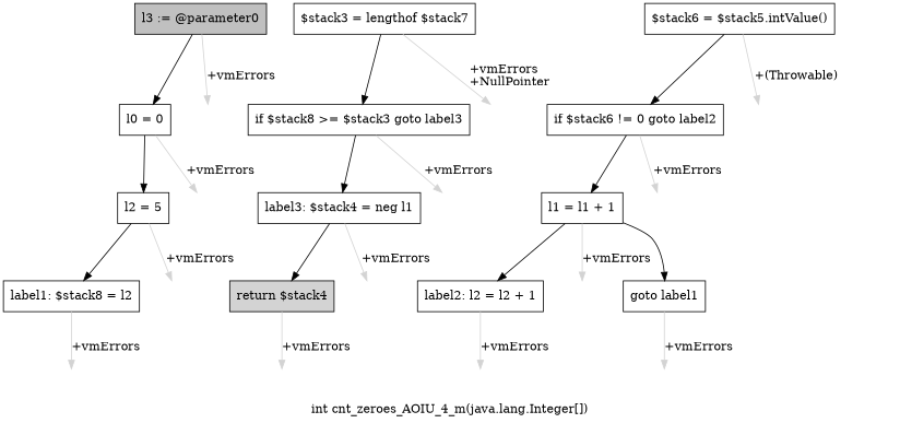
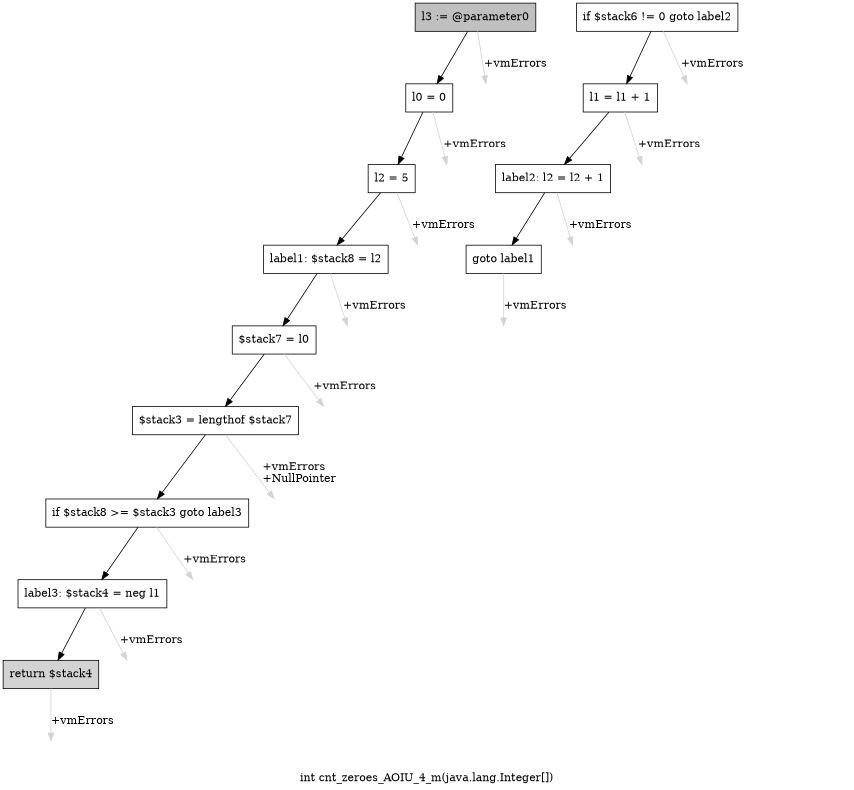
  digraph {
    fontname="DejaVu Serif"
    label="int cnt_zeroes_AOIU_4_m(java.lang.Integer[])"
    node [fontname="DejaVu Serif" shape=box style=invis]
    edge [color=lightgray fontname="DejaVu Serif"]
    n1 [fillcolor=gray label="l3 := @parameter0" style=filled]
    n2 [label="l0 = 0" style=""]
    n3 [label=Esc]
    n4 [label="l2 = 5" style=""]
    n5 [label=Esc]
    n6 [label="label1: $stack8 = l2" style=""]
    n7 [label=Esc]
+   n8 [label="$stack7 = l0" style=""]
    n9 [label=Esc]
    n10 [label="$stack3 = lengthof $stack7" style=""]
    n11 [label=Esc]
    n12 [label="if $stack8 >= $stack3 goto label3" style=""]
    n13 [label=Esc]
    n14 [label="label3: $stack4 = neg l1" style=""]
    n15 [label=Esc]
    n16 [fillcolor=lightgray label="return $stack4" style=filled]
    n17 [label=Esc]
-   n18 [label="$stack6 = $stack5.intValue()" style=""]
    n19 [label="if $stack6 != 0 goto label2" style=""]
    n20 [label=Esc]
    n21 [label=Esc]
    n22 [label=Esc]
    n23 [label="l1 = l1 + 1" style=""]
    n24 [label=Esc]
    n25 [label="label2: l2 = l2 + 1" style=""]
    n26 [label=Esc]
    n27 [label="goto label1" style=""]
    n28 [label=Esc]
    n29 [label=Esc]
    n1 -> n2 [color=black]
    n1 -> n3 [label="\l+vmErrors"]
    n2 -> n4 [color=black]
    n2 -> n5 [label="\l+vmErrors"]
    n4 -> n6 [color=black]
    n4 -> n7 [label="\l+vmErrors"]
+   n6 -> n8 [color=black]
    n6 -> n9 [label="\l+vmErrors"]
+   n8 -> n10 [color=black]
+   n8 -> n11 [label="\l+vmErrors"]
    n10 -> n12 [color=black]
    n10 -> n13 [label="\l+vmErrors\l+NullPointer"]
    n12 -> n14 [color=black]
    n12 -> n15 [label="\l+vmErrors"]
    n14 -> n16 [color=black]
    n14 -> n17 [label="\l+vmErrors"]
    n16 -> n22 [label="\l+vmErrors"]
-   n18 -> n19 [color=black]
-   n18 -> n20 [label="\l+(Throwable)"]
    n19 -> n23 [color=black]
    n19 -> n24 [label="\l+vmErrors"]
    n23 -> n25 [color=black]
    n23 -> n26 [label="\l+vmErrors"]
-   n23 -> n27 [color=black]
+   n25 -> n27 [color=black]
    n25 -> n28 [label="\l+vmErrors"]
    n27 -> n29 [label="\l+vmErrors"]
  }
